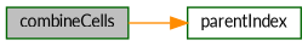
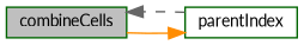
  digraph {
    rankdir=LR
    fontname=Lato
    node [color=darkgreen fontname=Lato fontsize=10 shape=record]
    edge [fontname=Lato fontsize=10 labelfontname=Helvetica labelfontsize=10]
    n1 [fillcolor=grey75 fontcolor=black height=0.2 label=combineCells style=filled width=0.4]
    n2 [height=0.2 label=parentIndex width=0.4]
    n1 -> n2 [color=darkorange style=solid]
+   n2 -> n1 [color=gray40 style=dashed]
  }
